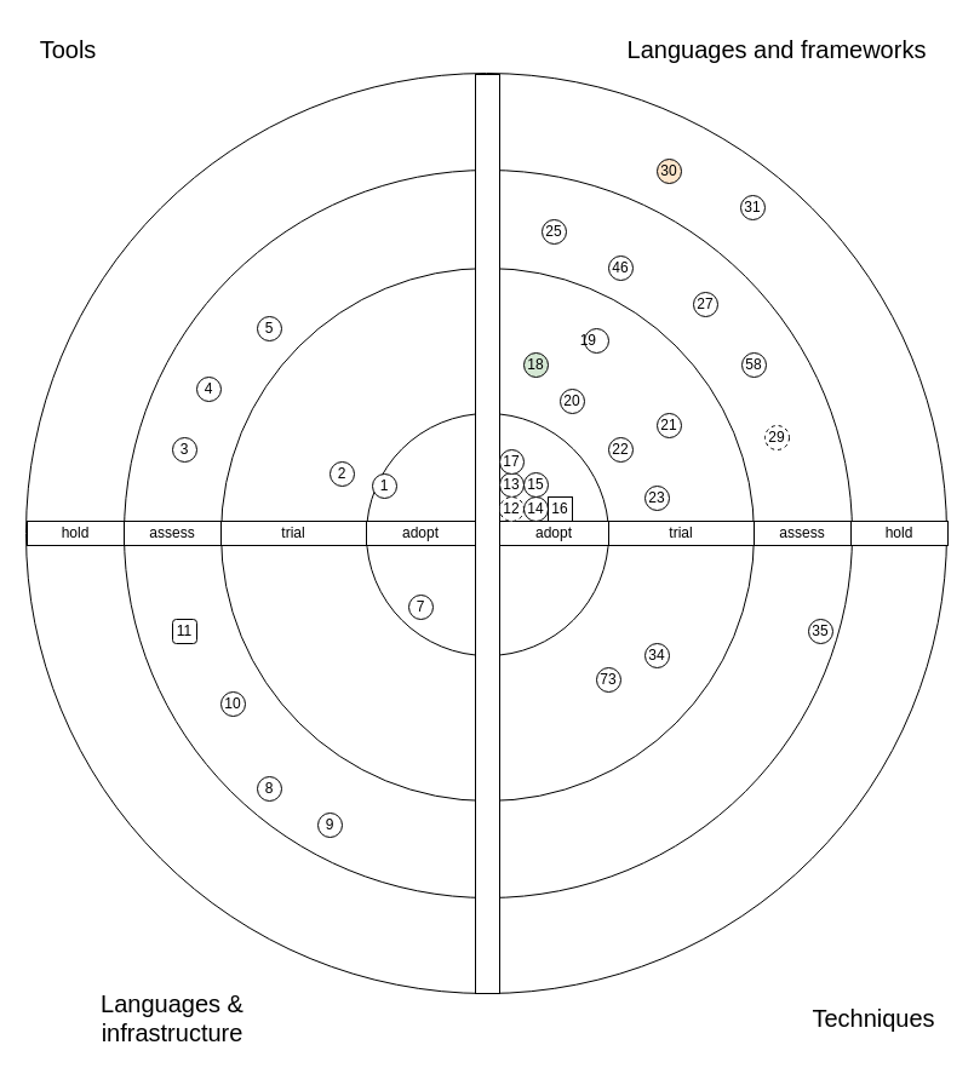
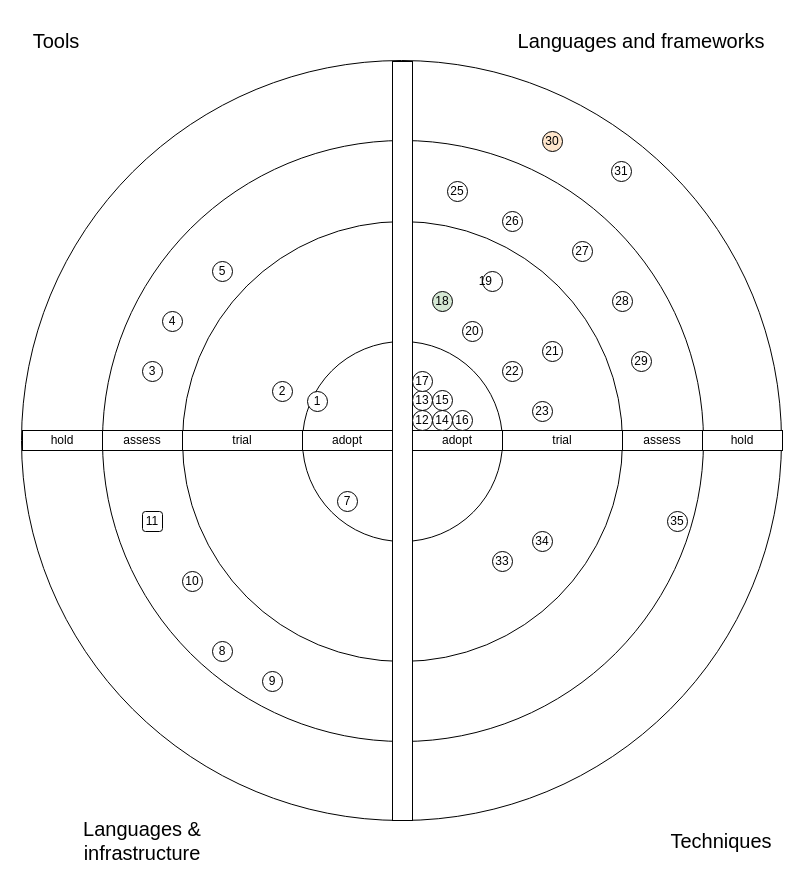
  <mxCell id="0" />
  <mxCell id="1" parent="0" />
  <mxCell id="2" value="" style="ellipse;whiteSpace=wrap;html=1;aspect=fixed;" vertex="1" parent="1"><mxGeometry x="21" y="60" width="760" height="760" as="geometry" /></mxCell>
  <mxCell id="3" value="" style="ellipse;whiteSpace=wrap;html=1;aspect=fixed;" vertex="1" parent="1"><mxGeometry x="102" y="140" width="601" height="601" as="geometry" /></mxCell>
  <mxCell id="4" value="" style="ellipse;whiteSpace=wrap;html=1;aspect=fixed;" vertex="1" parent="1"><mxGeometry x="182" y="221" width="440" height="440" as="geometry" /></mxCell>
  <mxCell id="5" value="" style="ellipse;whiteSpace=wrap;html=1;aspect=fixed;" vertex="1" parent="1"><mxGeometry x="302" y="341" width="200" height="200" as="geometry" /></mxCell>
  <mxCell id="6" value="" style="rounded=0;whiteSpace=wrap;html=1;" vertex="1" parent="1"><mxGeometry x="392" y="61" width="20" height="759" as="geometry" /></mxCell>
  <mxCell id="7" value="adopt" style="rounded=0;whiteSpace=wrap;html=1;" vertex="1" parent="1"><mxGeometry x="302" y="430" width="90" height="20" as="geometry" /></mxCell>
  <mxCell id="8" value="adopt" style="rounded=0;whiteSpace=wrap;html=1;" vertex="1" parent="1"><mxGeometry x="412" y="430" width="90" height="20" as="geometry" /></mxCell>
  <mxCell id="9" value="trial" style="rounded=0;whiteSpace=wrap;html=1;" vertex="1" parent="1"><mxGeometry x="182" y="430" width="120" height="20" as="geometry" /></mxCell>
  <mxCell id="10" value="trial" style="rounded=0;whiteSpace=wrap;html=1;" vertex="1" parent="1"><mxGeometry x="502" y="430" width="120" height="20" as="geometry" /></mxCell>
  <mxCell id="11" value="assess&lt;span style=&quot;color: rgba(0, 0, 0, 0); font-family: monospace; font-size: 0px; text-align: start; text-wrap: nowrap;&quot;&gt;%3CmxGraphModel%3E%3Croot%3E%3CmxCell%20id%3D%220%22%2F%3E%3CmxCell%20id%3D%221%22%20parent%3D%220%22%2F%3E%3CmxCell%20id%3D%222%22%20value%3D%22adopt%22%20style%3D%22rounded%3D0%3BwhiteSpace%3Dwrap%3Bhtml%3D1%3B%22%20vertex%3D%221%22%20parent%3D%221%22%3E%3CmxGeometry%20x%3D%22520%22%20y%3D%22289%22%20width%3D%22120%22%20height%3D%2220%22%20as%3D%22geometry%22%2F%3E%3C%2FmxCell%3E%3C%2Froot%3E%3C%2FmxGraphModel%3E&lt;/span&gt;" style="rounded=0;whiteSpace=wrap;html=1;" vertex="1" parent="1"><mxGeometry x="622" y="430" width="80" height="20" as="geometry" /></mxCell>
  <mxCell id="12" value="hold" style="rounded=0;whiteSpace=wrap;html=1;" vertex="1" parent="1"><mxGeometry x="702" y="430" width="80" height="20" as="geometry" /></mxCell>
  <mxCell id="13" value="assess&lt;span style=&quot;color: rgba(0, 0, 0, 0); font-family: monospace; font-size: 0px; text-align: start; text-wrap: nowrap;&quot;&gt;%3CmxGraphModel%3E%3Croot%3E%3CmxCell%20id%3D%220%22%2F%3E%3CmxCell%20id%3D%221%22%20parent%3D%220%22%2F%3E%3CmxCell%20id%3D%222%22%20value%3D%22adopt%22%20style%3D%22rounded%3D0%3BwhiteSpace%3Dwrap%3Bhtml%3D1%3B%22%20vertex%3D%221%22%20parent%3D%221%22%3E%3CmxGeometry%20x%3D%22520%22%20y%3D%22289%22%20width%3D%22120%22%20height%3D%2220%22%20as%3D%22geometry%22%2F%3E%3C%2FmxCell%3E%3C%2Froot%3E%3C%2FmxGraphModel%3E&lt;/span&gt;" style="rounded=0;whiteSpace=wrap;html=1;" vertex="1" parent="1"><mxGeometry x="102" y="430" width="80" height="20" as="geometry" /></mxCell>
  <mxCell id="14" value="hold" style="rounded=0;whiteSpace=wrap;html=1;" vertex="1" parent="1"><mxGeometry x="22" y="430" width="80" height="20" as="geometry" /></mxCell>
  <mxCell id="15" value="&lt;font style=&quot;font-size: 20px;&quot;&gt;Tools&lt;/font&gt;" style="text;html=1;align=center;verticalAlign=middle;whiteSpace=wrap;rounded=0;" vertex="1" parent="1"><mxGeometry x="20" y="20" width="72" height="40" as="geometry" /></mxCell>
  <mxCell id="16" value="&lt;font style=&quot;font-size: 20px;&quot;&gt;Languages and frameworks&lt;/font&gt;" style="text;html=1;align=center;verticalAlign=middle;whiteSpace=wrap;rounded=0;" vertex="1" parent="1"><mxGeometry x="512" y="20" width="258" height="40" as="geometry" /></mxCell>
  <mxCell id="17" value="&lt;font style=&quot;font-size: 20px;&quot;&gt;Techniques&lt;/font&gt;" style="text;html=1;align=center;verticalAlign=middle;whiteSpace=wrap;rounded=0;" vertex="1" parent="1"><mxGeometry x="662" y="820" width="118" height="40" as="geometry" /></mxCell>
  <mxCell id="18" value="&lt;font style=&quot;font-size: 20px;&quot;&gt;Languages &amp;amp; infrastructure&lt;/font&gt;" style="text;html=1;align=center;verticalAlign=middle;whiteSpace=wrap;rounded=0;" vertex="1" parent="1"><mxGeometry x="22" y="820" width="240" height="40" as="geometry" /></mxCell>
  <mxCell id="19" value="1" style="ellipse;whiteSpace=wrap;html=1;aspect=fixed;" vertex="1" parent="1"><mxGeometry x="307" y="391" width="20" height="20" as="geometry" /></mxCell>
  <mxCell id="20" value="2" style="ellipse;whiteSpace=wrap;html=1;aspect=fixed;" vertex="1" parent="1"><mxGeometry x="272" y="381" width="20" height="20" as="geometry" /></mxCell>
  <mxCell id="21" value="3" style="ellipse;whiteSpace=wrap;html=1;aspect=fixed;" vertex="1" parent="1"><mxGeometry x="142" y="361" width="20" height="20" as="geometry" /></mxCell>
  <mxCell id="22" value="4" style="ellipse;whiteSpace=wrap;html=1;aspect=fixed;" vertex="1" parent="1"><mxGeometry x="162" y="311" width="20" height="20" as="geometry" /></mxCell>
  <mxCell id="23" value="5" style="ellipse;whiteSpace=wrap;html=1;aspect=fixed;" vertex="1" parent="1"><mxGeometry x="212" y="261" width="20" height="20" as="geometry" /></mxCell>
  <mxCell id="24" value="7" style="ellipse;whiteSpace=wrap;html=1;aspect=fixed;" vertex="1" parent="1"><mxGeometry x="337" y="491" width="20" height="20" as="geometry" /></mxCell>
  <mxCell id="25" value="9" style="ellipse;whiteSpace=wrap;html=1;aspect=fixed;" vertex="1" parent="1"><mxGeometry x="262" y="671" width="20" height="20" as="geometry" /></mxCell>
  <mxCell id="26" value="8" style="ellipse;whiteSpace=wrap;html=1;aspect=fixed;" vertex="1" parent="1"><mxGeometry x="212" y="641" width="20" height="20" as="geometry" /></mxCell>
  <mxCell id="27" value="10" style="ellipse;whiteSpace=wrap;html=1;aspect=fixed;" vertex="1" parent="1"><mxGeometry x="182" y="571" width="20" height="20" as="geometry" /></mxCell>
  <mxCell id="28" value="11" style="whiteSpace=wrap;html=1;aspect=fixed;rounded=1;" vertex="1" parent="1"><mxGeometry x="142" y="511" width="20" height="20" as="geometry" /></mxCell>
  <mxCell id="29" value="13" style="ellipse;whiteSpace=wrap;html=1;aspect=fixed;" vertex="1" parent="1"><mxGeometry x="412" y="390" width="20" height="20" as="geometry" /></mxCell>
  <mxCell id="30" value="14" style="ellipse;whiteSpace=wrap;html=1;aspect=fixed;" vertex="1" parent="1"><mxGeometry x="432" y="410" width="20" height="20" as="geometry" /></mxCell>
- <mxCell id="31" value="12" style="ellipse;whiteSpace=wrap;html=1;aspect=fixed;dashed=1;" vertex="1" parent="1"><mxGeometry x="412" y="410" width="20" height="20" as="geometry" /></mxCell>
+ <mxCell id="31" value="12" style="ellipse;whiteSpace=wrap;html=1;aspect=fixed;" vertex="1" parent="1"><mxGeometry x="412" y="410" width="20" height="20" as="geometry" /></mxCell>
  <mxCell id="32" value="15" style="ellipse;whiteSpace=wrap;html=1;aspect=fixed;" vertex="1" parent="1"><mxGeometry x="432" y="390" width="20" height="20" as="geometry" /></mxCell>
- <mxCell id="33" value="16" style="whiteSpace=wrap;html=1;aspect=fixed;rounded=0;" vertex="1" parent="1"><mxGeometry x="452" y="410" width="20" height="20" as="geometry" /></mxCell>
+ <mxCell id="33" value="16" style="ellipse;whiteSpace=wrap;html=1;aspect=fixed;" vertex="1" parent="1"><mxGeometry x="452" y="410" width="20" height="20" as="geometry" /></mxCell>
  <mxCell id="34" value="17" style="ellipse;whiteSpace=wrap;html=1;aspect=fixed;" vertex="1" parent="1"><mxGeometry x="412" y="371" width="20" height="20" as="geometry" /></mxCell>
  <mxCell id="35" value="18" style="ellipse;whiteSpace=wrap;html=1;aspect=fixed;fillColor=#d5e8d4;" vertex="1" parent="1"><mxGeometry x="432" y="291" width="20" height="20" as="geometry" /></mxCell>
  <mxCell id="36" value="20" style="ellipse;whiteSpace=wrap;html=1;aspect=fixed;" vertex="1" parent="1"><mxGeometry x="462" y="321" width="20" height="20" as="geometry" /></mxCell>
  <mxCell id="37" value="21" style="ellipse;whiteSpace=wrap;html=1;aspect=fixed;" vertex="1" parent="1"><mxGeometry x="542" y="341" width="20" height="20" as="geometry" /></mxCell>
  <mxCell id="38" value="22" style="ellipse;whiteSpace=wrap;html=1;aspect=fixed;" vertex="1" parent="1"><mxGeometry x="502" y="361" width="20" height="20" as="geometry" /></mxCell>
  <mxCell id="39" value="23" style="ellipse;whiteSpace=wrap;html=1;aspect=fixed;" vertex="1" parent="1"><mxGeometry x="532" y="401" width="20" height="20" as="geometry" /></mxCell>
  <mxCell id="40" value="19&lt;span style=&quot;white-space: pre;&quot;&gt;&#09;&lt;/span&gt;" style="ellipse;whiteSpace=wrap;html=1;aspect=fixed;" vertex="1" parent="1"><mxGeometry x="482" y="271" width="20" height="20" as="geometry" /></mxCell>
  <mxCell id="41" value="25" style="ellipse;whiteSpace=wrap;html=1;aspect=fixed;" vertex="1" parent="1"><mxGeometry x="447" y="181" width="20" height="20" as="geometry" /></mxCell>
- <mxCell id="42" value="46" style="ellipse;whiteSpace=wrap;html=1;aspect=fixed;" vertex="1" parent="1"><mxGeometry x="502" y="211" width="20" height="20" as="geometry" /></mxCell>
+ <mxCell id="42" value="26" style="ellipse;whiteSpace=wrap;html=1;aspect=fixed;" vertex="1" parent="1"><mxGeometry x="502" y="211" width="20" height="20" as="geometry" /></mxCell>
  <mxCell id="43" value="27" style="ellipse;whiteSpace=wrap;html=1;aspect=fixed;" vertex="1" parent="1"><mxGeometry x="572" y="241" width="20" height="20" as="geometry" /></mxCell>
- <mxCell id="44" value="58" style="ellipse;whiteSpace=wrap;html=1;aspect=fixed;" vertex="1" parent="1"><mxGeometry x="612" y="291" width="20" height="20" as="geometry" /></mxCell>
- <mxCell id="45" value="29" style="ellipse;whiteSpace=wrap;html=1;aspect=fixed;dashed=1;" vertex="1" parent="1"><mxGeometry x="631" y="351" width="20" height="20" as="geometry" /></mxCell>
+ <mxCell id="44" value="28" style="ellipse;whiteSpace=wrap;html=1;aspect=fixed;" vertex="1" parent="1"><mxGeometry x="612" y="291" width="20" height="20" as="geometry" /></mxCell>
+ <mxCell id="45" value="29" style="ellipse;whiteSpace=wrap;html=1;aspect=fixed;" vertex="1" parent="1"><mxGeometry x="631" y="351" width="20" height="20" as="geometry" /></mxCell>
  <mxCell id="46" value="30" style="ellipse;whiteSpace=wrap;html=1;aspect=fixed;fillColor=#ffe6cc;" vertex="1" parent="1"><mxGeometry x="542" y="131" width="20" height="20" as="geometry" /></mxCell>
  <mxCell id="47" value="31" style="ellipse;whiteSpace=wrap;html=1;aspect=fixed;" vertex="1" parent="1"><mxGeometry x="611" y="161" width="20" height="20" as="geometry" /></mxCell>
- <mxCell id="48" value="73" style="ellipse;whiteSpace=wrap;html=1;aspect=fixed;" vertex="1" parent="1"><mxGeometry x="492" y="551" width="20" height="20" as="geometry" /></mxCell>
+ <mxCell id="48" value="33" style="ellipse;whiteSpace=wrap;html=1;aspect=fixed;" vertex="1" parent="1"><mxGeometry x="492" y="551" width="20" height="20" as="geometry" /></mxCell>
  <mxCell id="49" value="34" style="ellipse;whiteSpace=wrap;html=1;aspect=fixed;" vertex="1" parent="1"><mxGeometry x="532" y="531" width="20" height="20" as="geometry" /></mxCell>
  <mxCell id="50" value="35" style="ellipse;whiteSpace=wrap;html=1;aspect=fixed;" vertex="1" parent="1"><mxGeometry x="667" y="511" width="20" height="20" as="geometry" /></mxCell>
